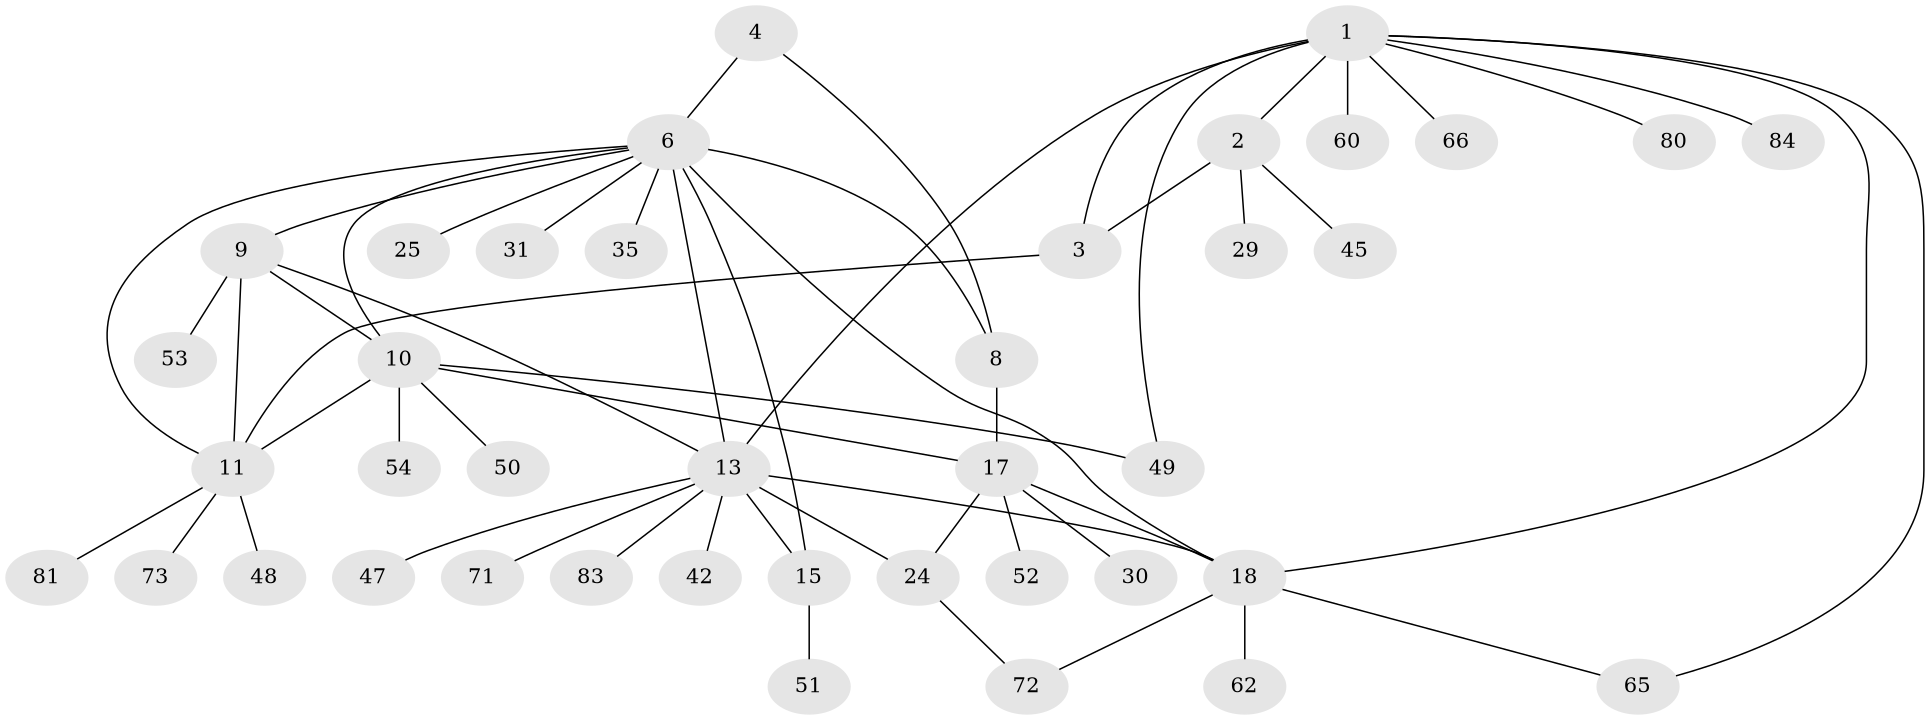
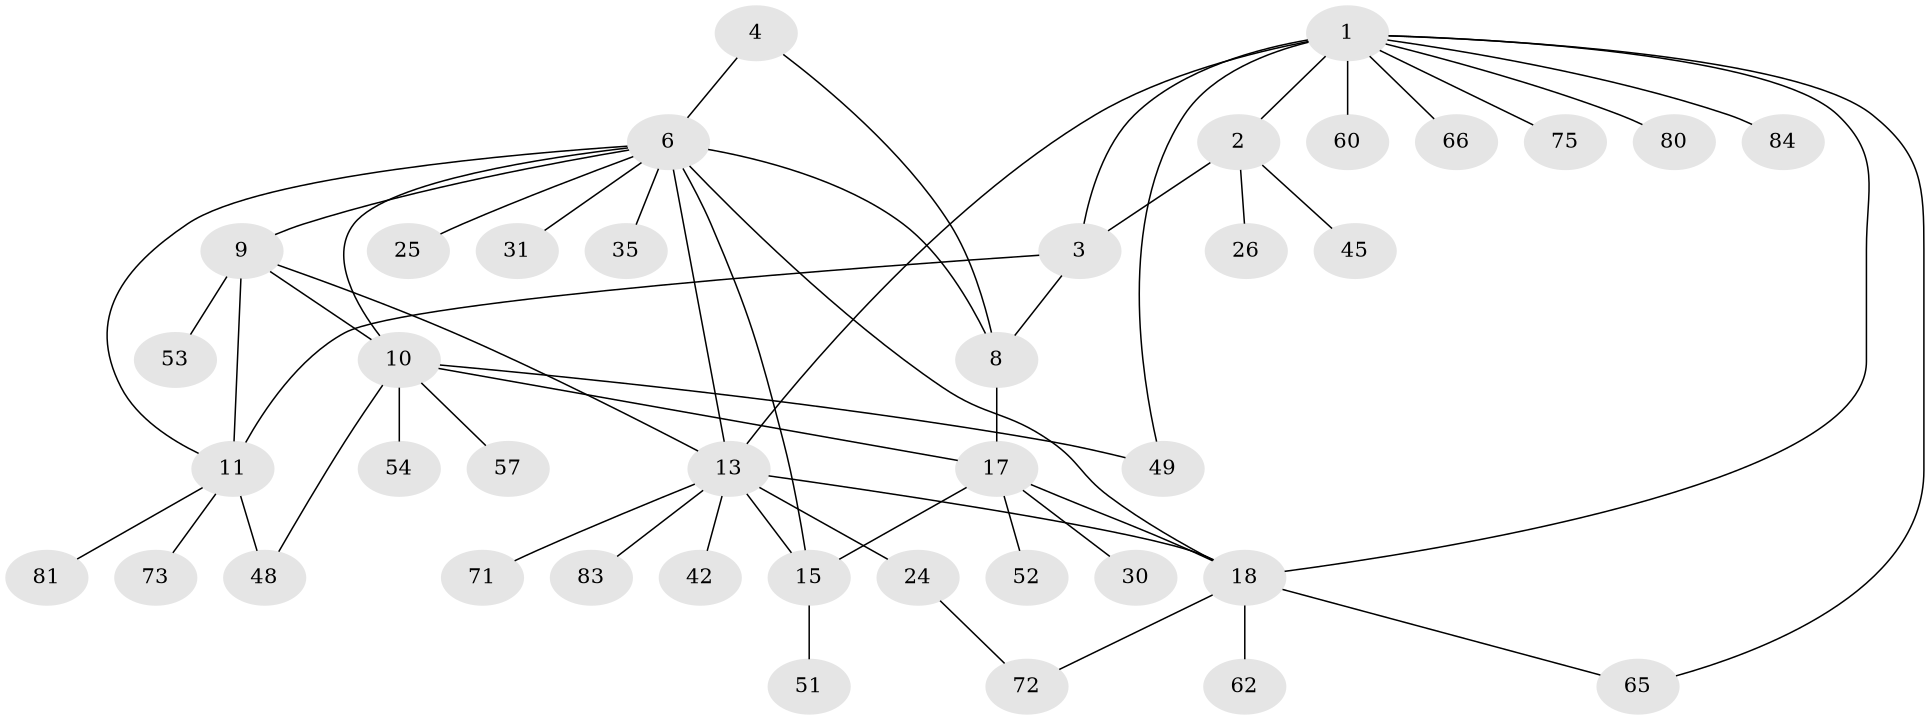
  graph {
    node [color=gray90 style=filled]
    1 [super="+4"]
    2 [super="+21+74"]
    3
    13 [super="+33+14+68+78"]
    18 [super="+36+19+23"]
    49 [super="+77"]
    60
    65 [super="+76"]
    66
+   75
    80
    84
-   26 [label=29]
+   26
    45
    8
    11 [super="+46"]
    15 [super="+32+29"]
    24
    42
-   47
    71
    83
    62
    72
    17 [super="+28+20"]
    48
    73
    81
    6 [super="+55+12+22+67+64+27"]
    9
    10
    25
    31
    35
    n35 [label=4]
    53
-   50 [super="+51+57"]
+   50 [super="+51+57" label=57]
    54
    n39 [label=51]
    n40 [label=30 super="+40"]
    52
    1 -- 2 [weight=2]
    1 -- 3 [weight=2]
    1 -- 13
    1 -- 18
    1 -- 49
    1 -- 60
    1 -- 65
    1 -- 66
+   1 -- 75
    1 -- 80
    1 -- 84
    2 -- 3
    2 -- 26
    2 -- 45
+   3 -- 8
    3 -- 11
    13 -- 18
    13 -- 15 [weight=3]
    13 -- 24
    13 -- 42
-   13 -- 47
    13 -- 71
    13 -- 83
    18 -- 65
    18 -- 62
    18 -- 72
    8 -- 17
    11 -- 48
    11 -- 73
    11 -- 81
    15 -- n39
    24 -- 72
    17 -- 18 [weight=4]
-   17 -- 24
+   17 -- 15
    17 -- n40
    17 -- 52
    6 -- 13
    6 -- 18
    6 -- 8
    6 -- 11
    6 -- 15 [weight=2]
    6 -- 9
    6 -- 10
    6 -- 25
    6 -- 31
    6 -- 35
    9 -- 13
    9 -- 11
    9 -- 10
    9 -- 53
    10 -- 49
-   10 -- 11
+   10 -- 48
    10 -- 17
    10 -- 50
    10 -- 54
    n35 -- 8
    n35 -- 6
  }
